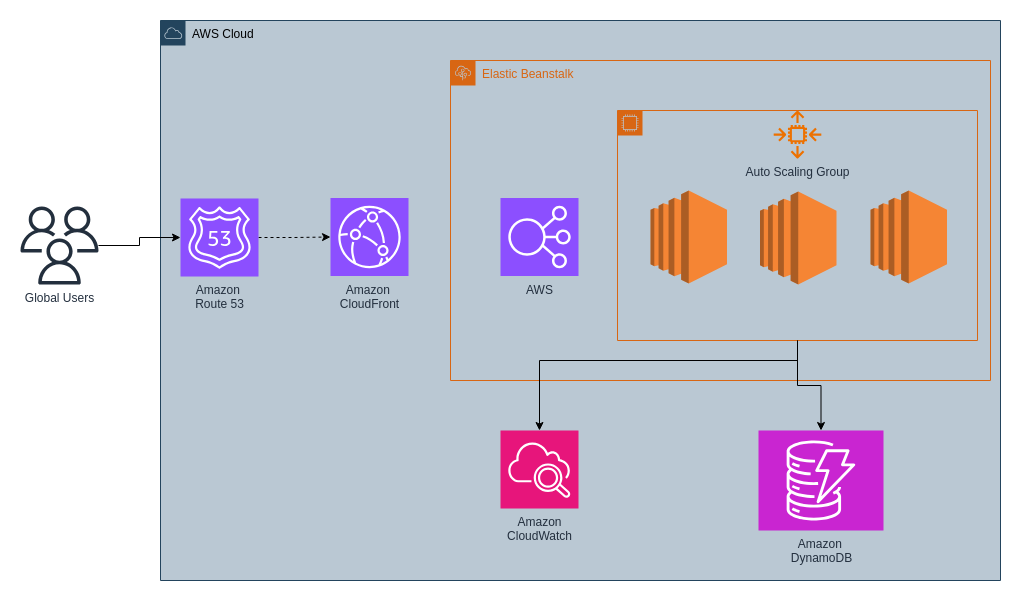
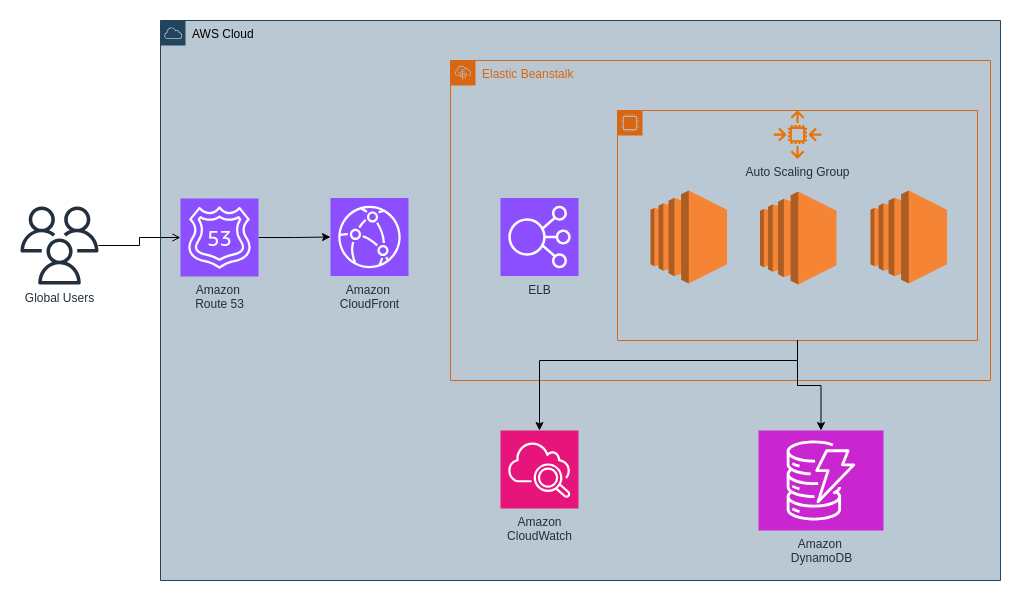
  <mxCell id="0" />
  <mxCell id="1" parent="0" />
  <mxCell id="2" value="AWS Cloud" style="sketch=0;outlineConnect=0;html=1;whiteSpace=wrap;fontSize=12;fontStyle=0;shape=mxgraph.aws4.group;grIcon=mxgraph.aws4.group_aws_cloud;strokeColor=#23445d;fillColor=#bac8d3;verticalAlign=top;align=left;spacingLeft=30;dashed=0;" vertex="1" parent="1"><mxGeometry x="160" y="20" width="840" height="560" as="geometry" /></mxCell>
  <mxCell id="3" value="Elastic Beanstalk&amp;nbsp;" style="points=[[0,0],[0.25,0],[0.5,0],[0.75,0],[1,0],[1,0.25],[1,0.5],[1,0.75],[1,1],[0.75,1],[0.5,1],[0.25,1],[0,1],[0,0.75],[0,0.5],[0,0.25]];outlineConnect=0;gradientColor=none;html=1;whiteSpace=wrap;fontSize=12;fontStyle=0;container=1;pointerEvents=0;collapsible=0;recursiveResize=0;shape=mxgraph.aws4.group;grIcon=mxgraph.aws4.group_elastic_beanstalk;strokeColor=#D86613;fillColor=none;verticalAlign=top;align=left;spacingLeft=30;fontColor=#D86613;dashed=0;" vertex="1" parent="1"><mxGeometry x="450" y="60" width="540" height="320" as="geometry" /></mxCell>
  <mxCell id="4" value="" style="points=[[0,0],[0.25,0],[0.5,0],[0.75,0],[1,0],[1,0.25],[1,0.5],[1,0.75],[1,1],[0.75,1],[0.5,1],[0.25,1],[0,1],[0,0.75],[0,0.5],[0,0.25]];outlineConnect=0;gradientColor=none;html=1;whiteSpace=wrap;fontSize=12;fontStyle=0;container=1;pointerEvents=0;collapsible=0;recursiveResize=0;shape=mxgraph.aws4.group;grIcon=mxgraph.aws4.group_ec2_instance_contents;strokeColor=#D86613;fillColor=none;verticalAlign=top;align=left;spacingLeft=30;fontColor=#D86613;dashed=0;" vertex="1" parent="3"><mxGeometry x="167" y="50" width="360" height="230" as="geometry" /></mxCell>
  <mxCell id="5" value="Auto Scaling Group" style="sketch=0;outlineConnect=0;fontColor=#232F3E;gradientColor=none;fillColor=#ED7100;strokeColor=none;dashed=0;verticalLabelPosition=bottom;verticalAlign=top;align=center;html=1;fontSize=12;fontStyle=0;aspect=fixed;pointerEvents=1;shape=mxgraph.aws4.auto_scaling2;" vertex="1" parent="4"><mxGeometry x="156" width="48" height="48" as="geometry" /></mxCell>
  <mxCell id="6" value="" style="outlineConnect=0;dashed=0;verticalLabelPosition=bottom;verticalAlign=top;align=center;html=1;shape=mxgraph.aws3.ec2;fillColor=#F58534;gradientColor=none;" vertex="1" parent="4"><mxGeometry x="33" y="80" width="76.5" height="93" as="geometry" /></mxCell>
- <mxCell id="7" value="AWS" style="sketch=0;points=[[0,0,0],[0.25,0,0],[0.5,0,0],[0.75,0,0],[1,0,0],[0,1,0],[0.25,1,0],[0.5,1,0],[0.75,1,0],[1,1,0],[0,0.25,0],[0,0.5,0],[0,0.75,0],[1,0.25,0],[1,0.5,0],[1,0.75,0]];outlineConnect=0;fontColor=#232F3E;fillColor=#8C4FFF;strokeColor=#ffffff;dashed=0;verticalLabelPosition=bottom;verticalAlign=top;align=center;html=1;fontSize=12;fontStyle=0;aspect=fixed;shape=mxgraph.aws4.resourceIcon;resIcon=mxgraph.aws4.elastic_load_balancing;" vertex="1" parent="3"><mxGeometry x="50" y="137.5" width="78" height="78" as="geometry" /></mxCell>
+ <mxCell id="7" value="ELB" style="sketch=0;points=[[0,0,0],[0.25,0,0],[0.5,0,0],[0.75,0,0],[1,0,0],[0,1,0],[0.25,1,0],[0.5,1,0],[0.75,1,0],[1,1,0],[0,0.25,0],[0,0.5,0],[0,0.75,0],[1,0.25,0],[1,0.5,0],[1,0.75,0]];outlineConnect=0;fontColor=#232F3E;fillColor=#8C4FFF;strokeColor=#ffffff;dashed=0;verticalLabelPosition=bottom;verticalAlign=top;align=center;html=1;fontSize=12;fontStyle=0;aspect=fixed;shape=mxgraph.aws4.resourceIcon;resIcon=mxgraph.aws4.elastic_load_balancing;" vertex="1" parent="3"><mxGeometry x="50" y="137.5" width="78" height="78" as="geometry" /></mxCell>
  <mxCell id="8" value="" style="outlineConnect=0;dashed=0;verticalLabelPosition=bottom;verticalAlign=top;align=center;html=1;shape=mxgraph.aws3.ec2;fillColor=#F58534;gradientColor=none;" vertex="1" parent="1"><mxGeometry x="870" y="190" width="76.5" height="93" as="geometry" /></mxCell>
  <mxCell id="9" value="Amazon&amp;nbsp;&lt;div&gt;CloudFront&lt;/div&gt;" style="sketch=0;points=[[0,0,0],[0.25,0,0],[0.5,0,0],[0.75,0,0],[1,0,0],[0,1,0],[0.25,1,0],[0.5,1,0],[0.75,1,0],[1,1,0],[0,0.25,0],[0,0.5,0],[0,0.75,0],[1,0.25,0],[1,0.5,0],[1,0.75,0]];outlineConnect=0;fontColor=#232F3E;fillColor=#8C4FFF;strokeColor=#ffffff;dashed=0;verticalLabelPosition=bottom;verticalAlign=top;align=center;html=1;fontSize=12;fontStyle=0;aspect=fixed;shape=mxgraph.aws4.resourceIcon;resIcon=mxgraph.aws4.cloudfront;" vertex="1" parent="1"><mxGeometry x="330" y="197.5" width="78" height="78" as="geometry" /></mxCell>
- <mxCell id="10" value="" style="edgeStyle=orthogonalEdgeStyle;rounded=0;orthogonalLoop=1;jettySize=auto;html=1;dashed=1;" edge="1" parent="1" source="11" target="9"><mxGeometry relative="1" as="geometry" /></mxCell>
+ <mxCell id="10" value="" style="edgeStyle=orthogonalEdgeStyle;rounded=0;orthogonalLoop=1;jettySize=auto;html=1;" edge="1" parent="1" source="11" target="9"><mxGeometry relative="1" as="geometry" /></mxCell>
  <mxCell id="11" value="Amazon&amp;nbsp;&lt;div&gt;Route 53&lt;/div&gt;" style="sketch=0;points=[[0,0,0],[0.25,0,0],[0.5,0,0],[0.75,0,0],[1,0,0],[0,1,0],[0.25,1,0],[0.5,1,0],[0.75,1,0],[1,1,0],[0,0.25,0],[0,0.5,0],[0,0.75,0],[1,0.25,0],[1,0.5,0],[1,0.75,0]];outlineConnect=0;fontColor=#232F3E;fillColor=#8C4FFF;strokeColor=#ffffff;dashed=0;verticalLabelPosition=bottom;verticalAlign=top;align=center;html=1;fontSize=12;fontStyle=0;aspect=fixed;shape=mxgraph.aws4.resourceIcon;resIcon=mxgraph.aws4.route_53;" vertex="1" parent="1"><mxGeometry x="180" y="198" width="78" height="78" as="geometry" /></mxCell>
- <mxCell id="12" style="edgeStyle=orthogonalEdgeStyle;rounded=0;orthogonalLoop=1;jettySize=auto;html=1;" edge="1" parent="1" source="13" target="11"><mxGeometry relative="1" as="geometry" /></mxCell>
+ <mxCell id="12" style="edgeStyle=orthogonalEdgeStyle;rounded=0;orthogonalLoop=1;jettySize=auto;html=1;endArrow=open;" edge="1" parent="1" source="13" target="11"><mxGeometry relative="1" as="geometry" /></mxCell>
  <mxCell id="13" value="Global Users" style="sketch=0;outlineConnect=0;fontColor=#232F3E;gradientColor=none;fillColor=#232F3D;strokeColor=none;dashed=0;verticalLabelPosition=bottom;verticalAlign=top;align=center;html=1;fontSize=12;fontStyle=0;aspect=fixed;pointerEvents=1;shape=mxgraph.aws4.users;" vertex="1" parent="1"><mxGeometry x="20" y="206" width="78" height="78" as="geometry" /></mxCell>
  <mxCell id="14" value="Amazon&lt;div&gt;CloudWatch&lt;/div&gt;" style="sketch=0;points=[[0,0,0],[0.25,0,0],[0.5,0,0],[0.75,0,0],[1,0,0],[0,1,0],[0.25,1,0],[0.5,1,0],[0.75,1,0],[1,1,0],[0,0.25,0],[0,0.5,0],[0,0.75,0],[1,0.25,0],[1,0.5,0],[1,0.75,0]];points=[[0,0,0],[0.25,0,0],[0.5,0,0],[0.75,0,0],[1,0,0],[0,1,0],[0.25,1,0],[0.5,1,0],[0.75,1,0],[1,1,0],[0,0.25,0],[0,0.5,0],[0,0.75,0],[1,0.25,0],[1,0.5,0],[1,0.75,0]];outlineConnect=0;fontColor=#232F3E;fillColor=#E7157B;strokeColor=#ffffff;dashed=0;verticalLabelPosition=bottom;verticalAlign=top;align=center;html=1;fontSize=12;fontStyle=0;aspect=fixed;shape=mxgraph.aws4.resourceIcon;resIcon=mxgraph.aws4.cloudwatch_2;" vertex="1" parent="1"><mxGeometry x="500" y="430" width="78" height="78" as="geometry" /></mxCell>
  <mxCell id="15" style="edgeStyle=orthogonalEdgeStyle;rounded=0;orthogonalLoop=1;jettySize=auto;html=1;" edge="1" parent="1" source="4" target="14"><mxGeometry relative="1" as="geometry"><Array as="points"><mxPoint x="797" y="360" /><mxPoint x="539" y="360" /></Array></mxGeometry></mxCell>
  <mxCell id="16" value="Amazon&amp;nbsp;&lt;div&gt;DynamoDB&lt;/div&gt;" style="sketch=0;points=[[0,0,0],[0.25,0,0],[0.5,0,0],[0.75,0,0],[1,0,0],[0,1,0],[0.25,1,0],[0.5,1,0],[0.75,1,0],[1,1,0],[0,0.25,0],[0,0.5,0],[0,0.75,0],[1,0.25,0],[1,0.5,0],[1,0.75,0]];outlineConnect=0;fontColor=#232F3E;fillColor=#C925D1;strokeColor=#ffffff;dashed=0;verticalLabelPosition=bottom;verticalAlign=top;align=center;html=1;fontSize=12;fontStyle=0;aspect=fixed;shape=mxgraph.aws4.resourceIcon;resIcon=mxgraph.aws4.dynamodb;" vertex="1" parent="1"><mxGeometry x="758" y="430" width="125" height="100" as="geometry" /></mxCell>
  <mxCell id="17" style="edgeStyle=orthogonalEdgeStyle;rounded=0;orthogonalLoop=1;jettySize=auto;html=1;" edge="1" parent="1" source="4" target="16"><mxGeometry relative="1" as="geometry" /></mxCell>
  <mxCell id="18" value="" style="outlineConnect=0;dashed=0;verticalLabelPosition=bottom;verticalAlign=top;align=center;html=1;shape=mxgraph.aws3.ec2;fillColor=#F58534;gradientColor=none;" vertex="1" parent="1"><mxGeometry x="759.5" y="191" width="76.5" height="93" as="geometry" /></mxCell>
